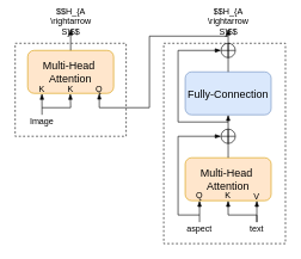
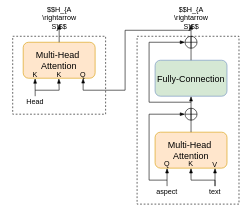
  <mxCell id="0" />
  <mxCell id="1" parent="0" />
- <mxCell id="2" value="Fully-Connection" style="rounded=1;whiteSpace=wrap;html=1;fontSize=15;fillColor=#dae8fc;strokeColor=#6c8ebf;" vertex="1" parent="1"><mxGeometry x="258" y="100" width="120" height="60" as="geometry" /></mxCell>
+ <mxCell id="2" value="Fully-Connection" style="rounded=1;whiteSpace=wrap;html=1;fontSize=15;fillColor=#d5e8d4;strokeColor=#6c8ebf;" vertex="1" parent="1"><mxGeometry x="258" y="100" width="120" height="60" as="geometry" /></mxCell>
  <mxCell id="3" value="Multi-Head&amp;nbsp;&lt;div&gt;Attention&lt;/div&gt;" style="rounded=1;whiteSpace=wrap;html=1;fontSize=15;fillColor=#ffe6cc;strokeColor=#d79b00;" vertex="1" parent="1"><mxGeometry x="258" y="220" width="120" height="60" as="geometry" /></mxCell>
  <mxCell id="4" value="" style="shape=orEllipse;perimeter=ellipsePerimeter;whiteSpace=wrap;html=1;backgroundOutline=1;aspect=fixed;" vertex="1" parent="1"><mxGeometry x="308" y="180" width="20" height="20" as="geometry" /></mxCell>
  <mxCell id="5" value="" style="shape=orEllipse;perimeter=ellipsePerimeter;whiteSpace=wrap;html=1;backgroundOutline=1;aspect=fixed;" vertex="1" parent="1"><mxGeometry x="308" y="60" width="20" height="20" as="geometry" /></mxCell>
  <mxCell id="6" value="" style="endArrow=blockThin;html=1;rounded=0;exitX=0.5;exitY=0;exitDx=0;exitDy=0;entryX=0.5;entryY=1;entryDx=0;entryDy=0;endFill=1;" edge="1" parent="1" source="3" target="2"><mxGeometry width="50" height="50" relative="1" as="geometry"><mxPoint x="88" y="170" as="sourcePoint" /><mxPoint x="138" y="120" as="targetPoint" /></mxGeometry></mxCell>
  <mxCell id="7" value="" style="endArrow=blockThin;html=1;rounded=0;exitX=0.5;exitY=0;exitDx=0;exitDy=0;endFill=1;" edge="1" parent="1" source="2"><mxGeometry width="50" height="50" relative="1" as="geometry"><mxPoint x="328" y="230" as="sourcePoint" /><mxPoint x="318" y="40" as="targetPoint" /></mxGeometry></mxCell>
  <mxCell id="8" value="" style="endArrow=blockThin;html=1;rounded=0;endFill=1;entryX=0;entryY=0.5;entryDx=0;entryDy=0;" edge="1" parent="1" target="4"><mxGeometry width="50" height="50" relative="1" as="geometry"><mxPoint x="278" y="300" as="sourcePoint" /><mxPoint x="208" y="150" as="targetPoint" /><Array as="points"><mxPoint x="248" y="300" /><mxPoint x="248" y="190" /></Array></mxGeometry></mxCell>
  <mxCell id="9" value="" style="endArrow=blockThin;html=1;rounded=0;entryX=0.5;entryY=1;entryDx=0;entryDy=0;endFill=1;" edge="1" parent="1"><mxGeometry width="50" height="50" relative="1" as="geometry"><mxPoint x="278" y="310" as="sourcePoint" /><mxPoint x="278" y="280" as="targetPoint" /></mxGeometry></mxCell>
  <mxCell id="10" value="" style="endArrow=blockThin;html=1;rounded=0;entryX=0.5;entryY=1;entryDx=0;entryDy=0;endFill=1;exitX=0.5;exitY=0;exitDx=0;exitDy=0;" edge="1" parent="1" source="13"><mxGeometry width="50" height="50" relative="1" as="geometry"><mxPoint x="317.92" y="310" as="sourcePoint" /><mxPoint x="317.92" y="280" as="targetPoint" /><Array as="points"><mxPoint x="358" y="300" /><mxPoint x="318" y="300" /></Array></mxGeometry></mxCell>
  <mxCell id="11" value="" style="endArrow=blockThin;html=1;rounded=0;entryX=0.5;entryY=1;entryDx=0;entryDy=0;endFill=1;" edge="1" parent="1"><mxGeometry width="50" height="50" relative="1" as="geometry"><mxPoint x="358" y="310" as="sourcePoint" /><mxPoint x="358" y="280" as="targetPoint" /></mxGeometry></mxCell>
  <mxCell id="12" value="aspect" style="text;html=1;align=center;verticalAlign=middle;whiteSpace=wrap;rounded=0;" vertex="1" parent="1"><mxGeometry x="253" y="310" width="50" height="20" as="geometry" /></mxCell>
  <mxCell id="13" value="text" style="text;html=1;align=center;verticalAlign=middle;whiteSpace=wrap;rounded=0;" vertex="1" parent="1"><mxGeometry x="333" y="310" width="50" height="20" as="geometry" /></mxCell>
  <mxCell id="14" value="Q" style="text;html=1;align=center;verticalAlign=middle;whiteSpace=wrap;rounded=0;" vertex="1" parent="1"><mxGeometry x="270" y="263" width="16" height="19" as="geometry" /></mxCell>
  <mxCell id="15" value="K" style="text;html=1;align=center;verticalAlign=middle;whiteSpace=wrap;rounded=0;" vertex="1" parent="1"><mxGeometry x="310" y="263" width="16" height="19" as="geometry" /></mxCell>
  <mxCell id="16" value="V" style="text;html=1;align=center;verticalAlign=middle;whiteSpace=wrap;rounded=0;" vertex="1" parent="1"><mxGeometry x="350" y="264" width="16" height="19" as="geometry" /></mxCell>
  <mxCell id="17" value="" style="endArrow=blockThin;html=1;rounded=0;endFill=1;entryX=0;entryY=0.5;entryDx=0;entryDy=0;" edge="1" parent="1"><mxGeometry width="50" height="50" relative="1" as="geometry"><mxPoint x="318" y="170" as="sourcePoint" /><mxPoint x="308" y="70" as="targetPoint" /><Array as="points"><mxPoint x="248" y="170" /><mxPoint x="248" y="70" /></Array></mxGeometry></mxCell>
  <mxCell id="18" value="$$H_{A \rightarrow S}$$" style="text;html=1;align=center;verticalAlign=middle;whiteSpace=wrap;rounded=0;" vertex="1" parent="1"><mxGeometry x="298.5" y="20" width="39" height="20" as="geometry" /></mxCell>
  <mxCell id="19" value="Multi-Head&amp;nbsp;&lt;div&gt;Attention&lt;/div&gt;" style="rounded=1;whiteSpace=wrap;html=1;fontSize=15;fillColor=#ffe6cc;strokeColor=#d79b00;" vertex="1" parent="1"><mxGeometry x="38" y="70" width="120" height="60" as="geometry" /></mxCell>
  <mxCell id="20" value="K" style="text;html=1;align=center;verticalAlign=middle;whiteSpace=wrap;rounded=0;" vertex="1" parent="1"><mxGeometry x="50" y="114" width="16" height="19" as="geometry" /></mxCell>
  <mxCell id="21" value="K" style="text;html=1;align=center;verticalAlign=middle;whiteSpace=wrap;rounded=0;" vertex="1" parent="1"><mxGeometry x="90" y="114" width="16" height="19" as="geometry" /></mxCell>
  <mxCell id="22" value="Q" style="text;html=1;align=center;verticalAlign=middle;whiteSpace=wrap;rounded=0;" vertex="1" parent="1"><mxGeometry x="130" y="115" width="16" height="19" as="geometry" /></mxCell>
- <mxCell id="23" value="Image" style="text;html=1;align=center;verticalAlign=middle;whiteSpace=wrap;rounded=0;" vertex="1" parent="1"><mxGeometry x="33" y="160" width="50" height="20" as="geometry" /></mxCell>
+ <mxCell id="23" value="Head" style="text;html=1;align=center;verticalAlign=middle;whiteSpace=wrap;rounded=0;" vertex="1" parent="1"><mxGeometry x="33" y="160" width="50" height="20" as="geometry" /></mxCell>
  <mxCell id="24" value="" style="endArrow=blockThin;html=1;rounded=0;endFill=1;entryX=0.5;entryY=0.789;entryDx=0;entryDy=0;entryPerimeter=0;" edge="1" parent="1" target="22"><mxGeometry width="50" height="50" relative="1" as="geometry"><mxPoint x="318" y="50" as="sourcePoint" /><mxPoint x="166" y="120" as="targetPoint" /><Array as="points"><mxPoint x="208" y="50" /><mxPoint x="208" y="150" /><mxPoint x="138" y="150" /></Array></mxGeometry></mxCell>
  <mxCell id="25" value="" style="endArrow=blockThin;html=1;rounded=0;endFill=1;entryX=0.49;entryY=0.86;entryDx=0;entryDy=0;entryPerimeter=0;exitX=0.5;exitY=0;exitDx=0;exitDy=0;" edge="1" parent="1" source="23" target="20"><mxGeometry width="50" height="50" relative="1" as="geometry"><mxPoint x="78" y="210" as="sourcePoint" /><mxPoint x="128" y="160" as="targetPoint" /></mxGeometry></mxCell>
  <mxCell id="26" value="" style="endArrow=blockThin;html=1;rounded=0;endFill=1;entryX=0.466;entryY=0.86;entryDx=0;entryDy=0;entryPerimeter=0;" edge="1" parent="1" target="21"><mxGeometry width="50" height="50" relative="1" as="geometry"><mxPoint x="58" y="150" as="sourcePoint" /><mxPoint x="138" y="170" as="targetPoint" /><Array as="points"><mxPoint x="98" y="150" /></Array></mxGeometry></mxCell>
  <mxCell id="27" value="" style="endArrow=blockThin;html=1;rounded=0;endFill=1;exitX=0.5;exitY=0;exitDx=0;exitDy=0;" edge="1" parent="1" source="19"><mxGeometry width="50" height="50" relative="1" as="geometry"><mxPoint x="98" y="70" as="sourcePoint" /><mxPoint x="98" y="40" as="targetPoint" /></mxGeometry></mxCell>
  <mxCell id="28" value="$$H_{A \rightarrow S}$$" style="text;html=1;align=center;verticalAlign=middle;whiteSpace=wrap;rounded=0;" vertex="1" parent="1"><mxGeometry x="78.5" y="20" width="39" height="20" as="geometry" /></mxCell>
  <mxCell id="29" value="" style="rounded=0;whiteSpace=wrap;html=1;fillColor=none;strokeColor=default;dashed=1;" vertex="1" parent="1"><mxGeometry x="20.5" y="60" width="155" height="130" as="geometry" /></mxCell>
  <mxCell id="30" value="" style="rounded=0;whiteSpace=wrap;html=1;fillColor=none;strokeColor=default;dashed=1;" vertex="1" parent="1"><mxGeometry x="228" y="60" width="170" height="280" as="geometry" /></mxCell>
